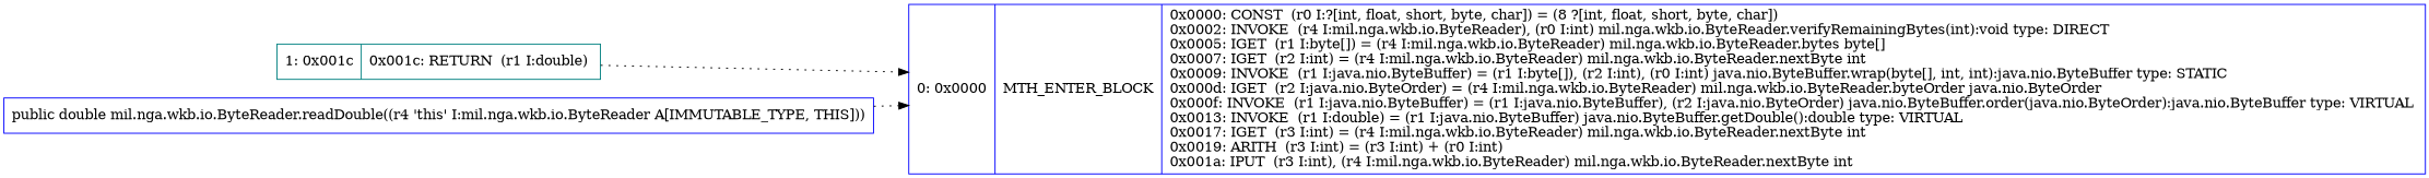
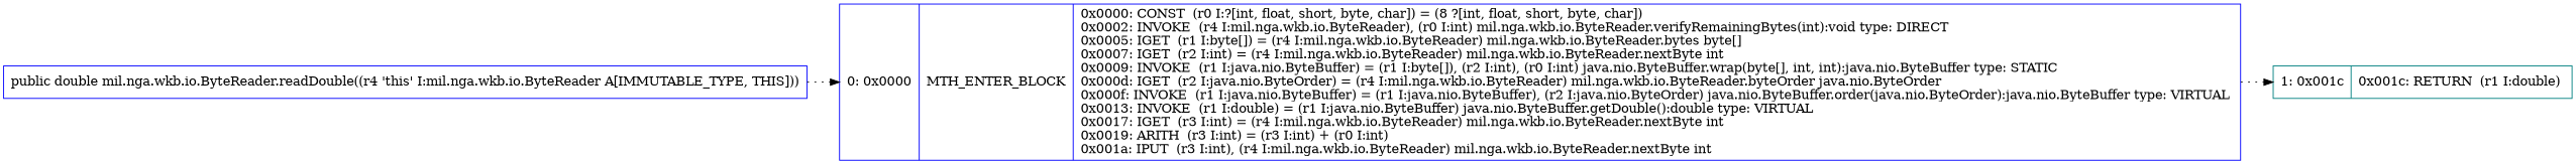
  digraph {
    rankdir=LR
    node [shape=record color=blue]
    edge [style=dotted]
    n1 [label="{0\:\ 0x0000|MTH_ENTER_BLOCK\l|0x0000: CONST  (r0 I:?[int, float, short, byte, char]) = (8 ?[int, float, short, byte, char]) \l0x0002: INVOKE  (r4 I:mil.nga.wkb.io.ByteReader), (r0 I:int) mil.nga.wkb.io.ByteReader.verifyRemainingBytes(int):void type: DIRECT \l0x0005: IGET  (r1 I:byte[]) = (r4 I:mil.nga.wkb.io.ByteReader) mil.nga.wkb.io.ByteReader.bytes byte[] \l0x0007: IGET  (r2 I:int) = (r4 I:mil.nga.wkb.io.ByteReader) mil.nga.wkb.io.ByteReader.nextByte int \l0x0009: INVOKE  (r1 I:java.nio.ByteBuffer) = (r1 I:byte[]), (r2 I:int), (r0 I:int) java.nio.ByteBuffer.wrap(byte[], int, int):java.nio.ByteBuffer type: STATIC \l0x000d: IGET  (r2 I:java.nio.ByteOrder) = (r4 I:mil.nga.wkb.io.ByteReader) mil.nga.wkb.io.ByteReader.byteOrder java.nio.ByteOrder \l0x000f: INVOKE  (r1 I:java.nio.ByteBuffer) = (r1 I:java.nio.ByteBuffer), (r2 I:java.nio.ByteOrder) java.nio.ByteBuffer.order(java.nio.ByteOrder):java.nio.ByteBuffer type: VIRTUAL \l0x0013: INVOKE  (r1 I:double) = (r1 I:java.nio.ByteBuffer) java.nio.ByteBuffer.getDouble():double type: VIRTUAL \l0x0017: IGET  (r3 I:int) = (r4 I:mil.nga.wkb.io.ByteReader) mil.nga.wkb.io.ByteReader.nextByte int \l0x0019: ARITH  (r3 I:int) = (r3 I:int) + (r0 I:int) \l0x001a: IPUT  (r3 I:int), (r4 I:mil.nga.wkb.io.ByteReader) mil.nga.wkb.io.ByteReader.nextByte int \l}"]
    n2 [label="{1\:\ 0x001c|0x001c: RETURN  (r1 I:double) \l}" color=teal]
    n3 [label="{public double mil.nga.wkb.io.ByteReader.readDouble((r4 'this' I:mil.nga.wkb.io.ByteReader A[IMMUTABLE_TYPE, THIS])) }"]
-   n2 -> n1
+   n1 -> n2
    n3 -> n1
  }
